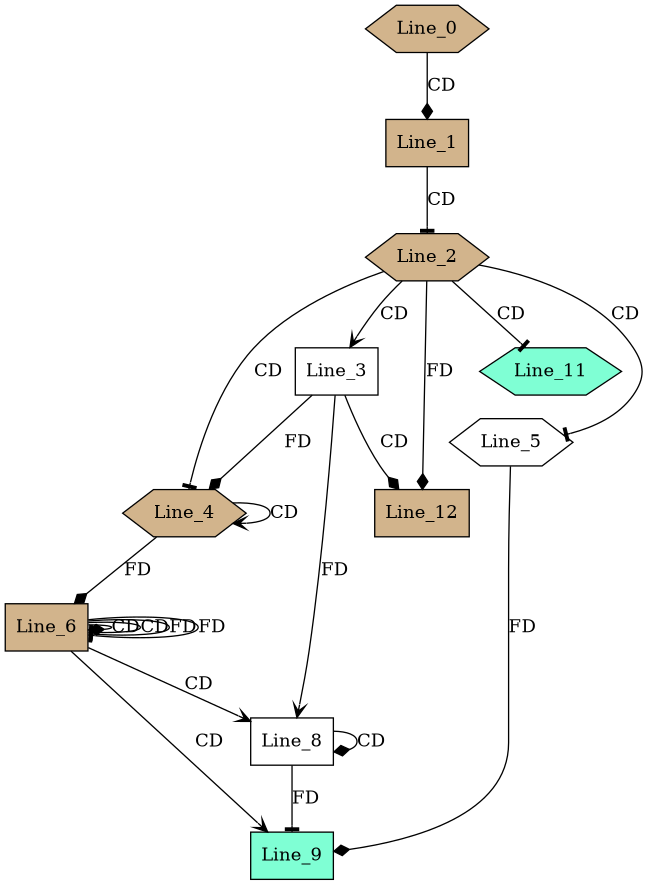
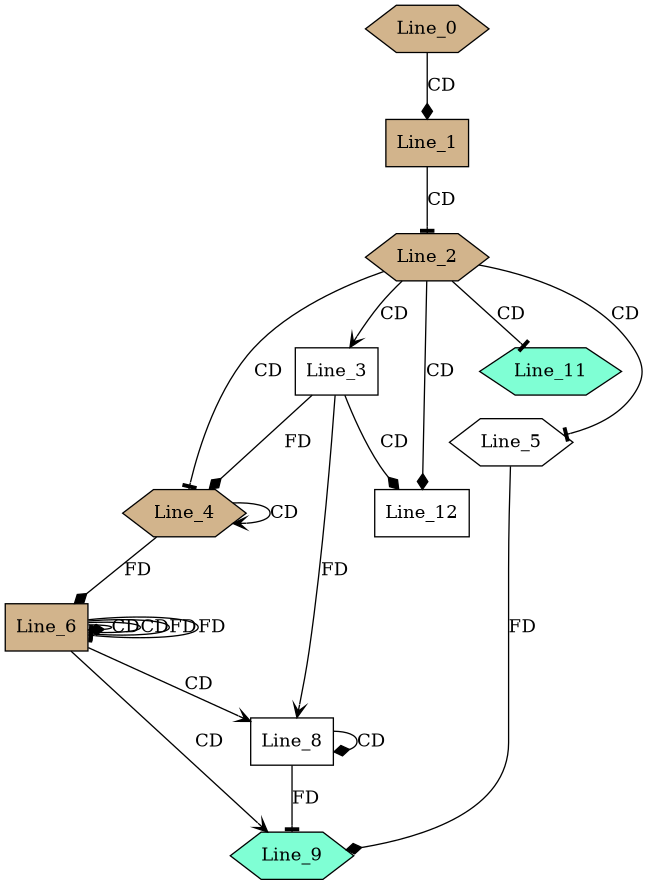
  digraph {
    node [fillcolor=tan shape=box style=filled]
    edge [arrowhead=diamond]
    Line_0 [shape=hexagon]
    Line_1
    Line_2 [shape=hexagon]
    Line_3 [fillcolor=white]
    Line_4 [shape=hexagon]
    Line_5 [fillcolor=white shape=hexagon]
    Line_11 [fillcolor=aquamarine shape=hexagon]
-   Line_12
+   Line_12 [fillcolor=white]
    Line_8 [fillcolor=white]
    Line_6
-   Line_9 [fillcolor=aquamarine]
+   Line_9 [fillcolor=aquamarine shape=hexagon]
    Line_0 -> Line_1 [label=CD]
    Line_1 -> Line_2 [arrowhead=tee label=CD]
    Line_2 -> Line_3 [arrowhead=vee label=CD]
    Line_2 -> Line_4 [arrowhead=tee label=CD]
    Line_2 -> Line_5 [arrowhead=tee label=CD]
    Line_2 -> Line_11 [arrowhead=tee label=CD]
-   Line_2 -> Line_12 [label=FD]
+   Line_2 -> Line_12 [label=CD]
    Line_3 -> Line_4 [label=FD]
    Line_3 -> Line_12 [label=CD]
    Line_3 -> Line_8 [arrowhead=vee label=FD]
    Line_4 -> Line_4 [arrowhead=vee label=CD]
    Line_4 -> Line_6 [label=FD]
    Line_5 -> Line_9 [label=FD]
    Line_8 -> Line_8 [label=CD]
    Line_8 -> Line_9 [arrowhead=tee label=FD]
    Line_6 -> Line_8 [arrowhead=vee label=CD]
    Line_6 -> Line_6 [label=CD]
    Line_6 -> Line_6 [arrowhead=tee label=CD]
    Line_6 -> Line_6 [arrowhead=tee label=FD]
    Line_6 -> Line_6 [arrowhead=tee label=FD]
    Line_6 -> Line_9 [arrowhead=vee label=CD]
  }
